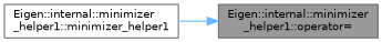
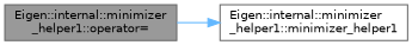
  digraph {
    rankdir=LR
    fontname="DejaVu Sans"
    node [fontname="DejaVu Sans" fontsize=10 shape=box style=filled]
    n1 [color=gray40 fillcolor=grey60 fontcolor=black height=0.2 label="Eigen::internal::minimizer\l_helper1::operator=" width=0.4]
    n2 [color=grey40 fillcolor=white height=0.2 label="Eigen::internal::minimizer\l_helper1::minimizer_helper1" width=0.4]
-   n2 -> n1 [color=steelblue1 fontname="DejaVu Sans" fontsize=10 labelfontname=Helvetica labelfontsize=10 style=solid]
+   n1 -> n2 [color=steelblue1 fontname="DejaVu Sans" fontsize=10 labelfontname=Helvetica labelfontsize=10 style=solid]
  }
